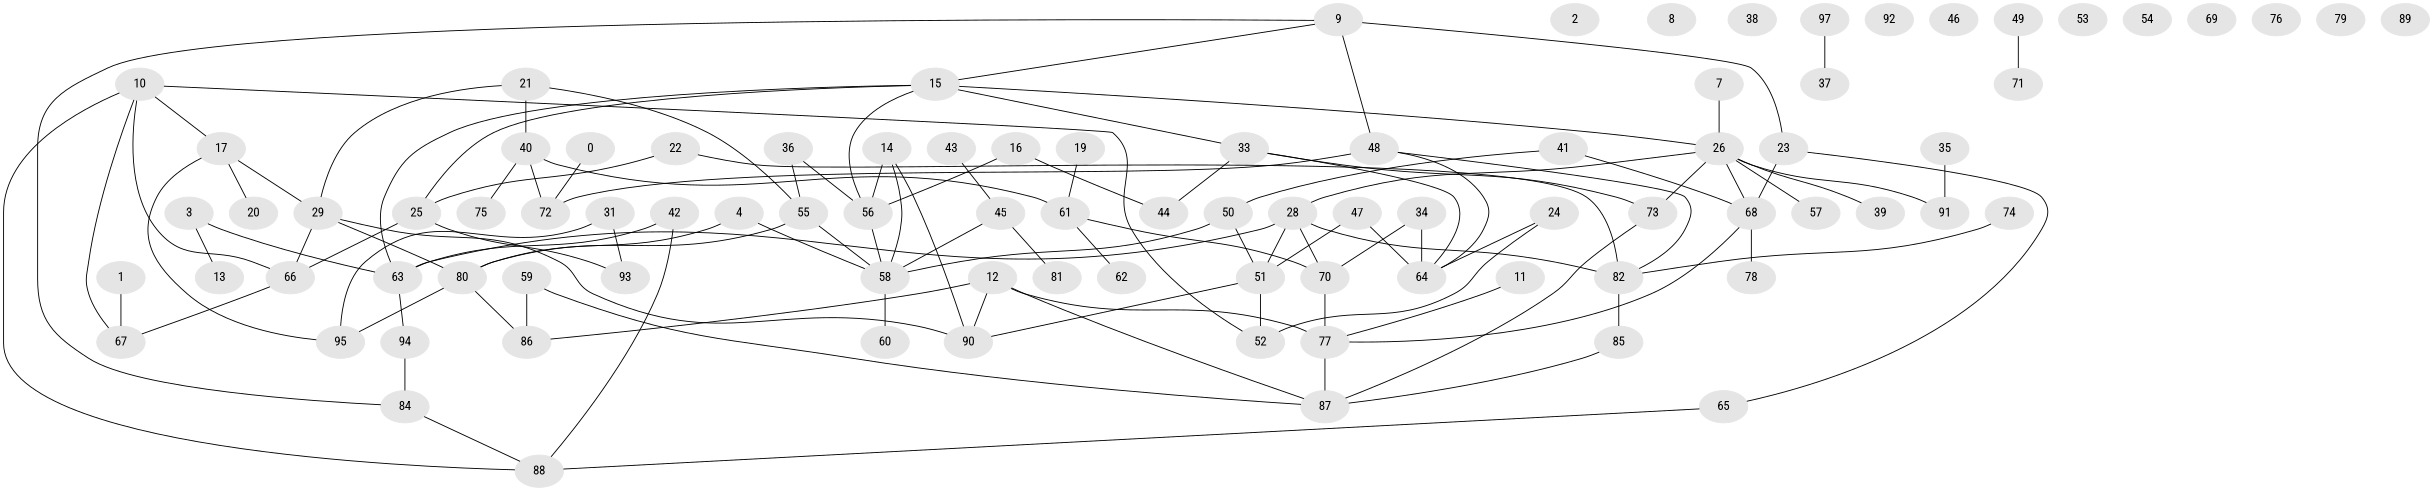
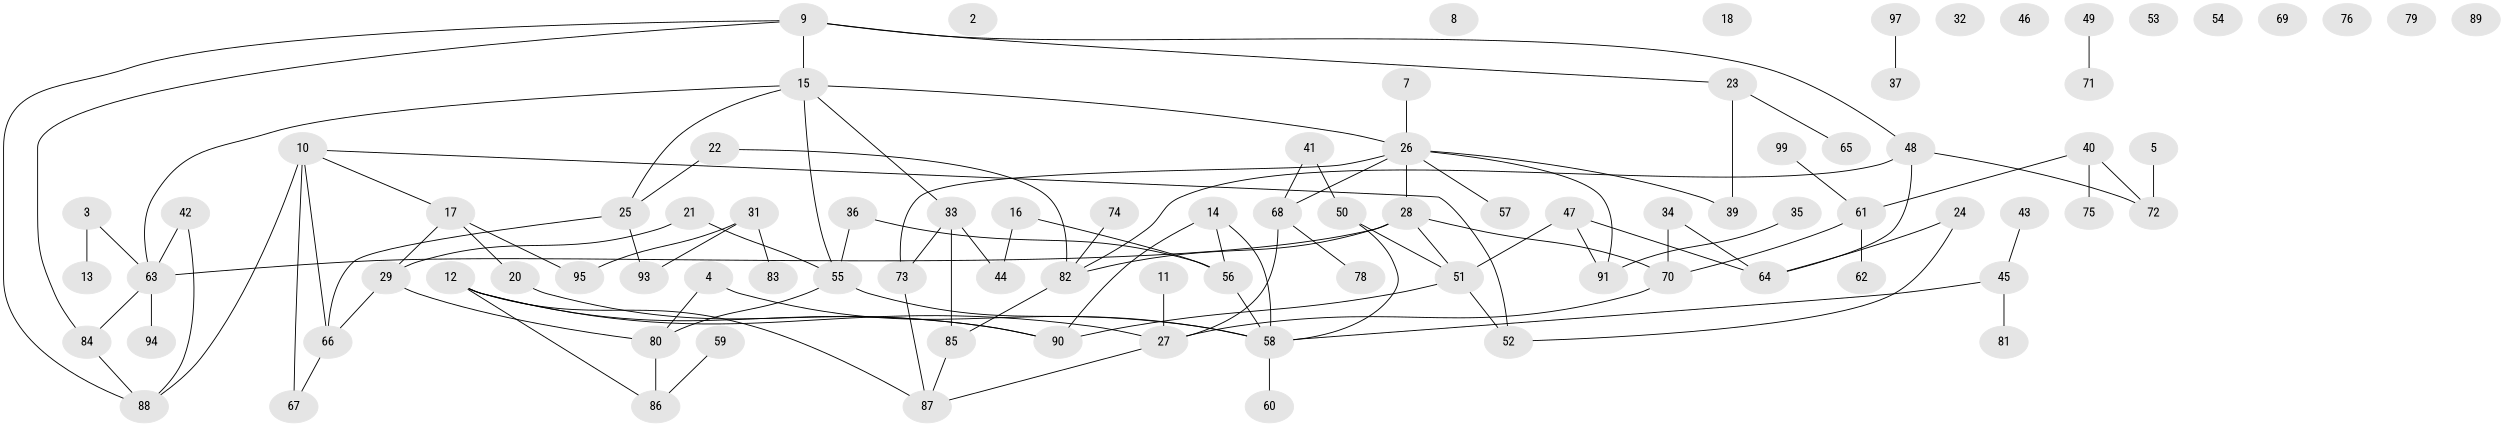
  graph {
    fontname="Roboto Condensed"
    node [color=gray90 fontname="Roboto Condensed" style=filled]
    edge [fontname="Roboto Condensed"]
-   1
    67
    2
    3
    13
    63
    84
    94
    4
    58
    80
    60
    86
    95
-   5 [label=0]
+   5
    72
    33
    44
    73
    85
    7
    26
    68
    28
    39
    57
    91
    8
    9
    15
    23
    48
    88
    25
    55
    65
    82
    64
    10
    17
    52
    66
    20
    29
    11
-   77
+   77 [label=27]
    87
    12
    90
    14
    56
    93
    16
-   18 [label=38]
-   19
+   18
+   19 [label=99]
    61
    70
    62
    21
    40
    75
    22
    78
    24
    51
    n66 [label=97]
    37
    31
-   32 [label=92]
+   83
+   32
    34
    35
    36
    41
    50
    42
    43
    45
    81
    46
    47
    49
    71
    53
    54
    59
    69
    74
    76
    79
    89
-   1 -- 67
    3 -- 13
    3 -- 63
-   94 -- 84
+   63 -- 84
    63 -- 94
    84 -- 88
    4 -- 58
    4 -- 80
    58 -- 60
    80 -- 86
-   80 -- 95
    5 -- 72
    33 -- 44
    33 -- 73
-   33 -- 64
+   33 -- 85
    73 -- 87
    85 -- 87
    7 -- 26
    26 -- 73
    26 -- 68
    26 -- 28
    26 -- 39
    26 -- 57
    26 -- 91
    68 -- 77
    68 -- 78
    28 -- 63
    28 -- 82
    28 -- 70
    28 -- 51
    9 -- 84
    9 -- 15
    9 -- 23
    9 -- 48
-   65 -- 88
+   9 -- 88
    15 -- 63
    15 -- 33
    15 -- 26
    15 -- 25
-   15 -- 56
-   23 -- 68
+   15 -- 55
+   23 -- 39
    23 -- 65
    48 -- 72
    48 -- 82
    48 -- 64
    25 -- 66
    25 -- 93
    55 -- 58
    55 -- 80
    82 -- 85
    10 -- 67
    10 -- 88
    10 -- 17
    10 -- 52
    10 -- 66
    17 -- 95
    17 -- 20
    17 -- 29
    66 -- 67
-   29 -- 90
+   20 -- 90
    29 -- 80
    29 -- 66
    11 -- 77
    77 -- 87
    12 -- 86
    12 -- 77
    12 -- 87
    12 -- 90
    14 -- 58
    14 -- 90
    14 -- 56
    56 -- 58
    16 -- 44
    16 -- 56
    19 -- 61
    61 -- 70
    61 -- 62
    70 -- 77
    21 -- 55
    21 -- 29
-   21 -- 40
    40 -- 72
    40 -- 61
    40 -- 75
    22 -- 25
    22 -- 82
    24 -- 64
    24 -- 52
    51 -- 52
    51 -- 90
    n66 -- 37
    31 -- 95
    31 -- 93
+   31 -- 83
    34 -- 64
    34 -- 70
    35 -- 91
    36 -- 55
    36 -- 56
    41 -- 68
    41 -- 50
    50 -- 58
    50 -- 51
    42 -- 63
    42 -- 88
    43 -- 45
    45 -- 58
    45 -- 81
+   47 -- 91
    47 -- 64
    47 -- 51
    49 -- 71
    59 -- 86
-   59 -- 87
    74 -- 82
  }
